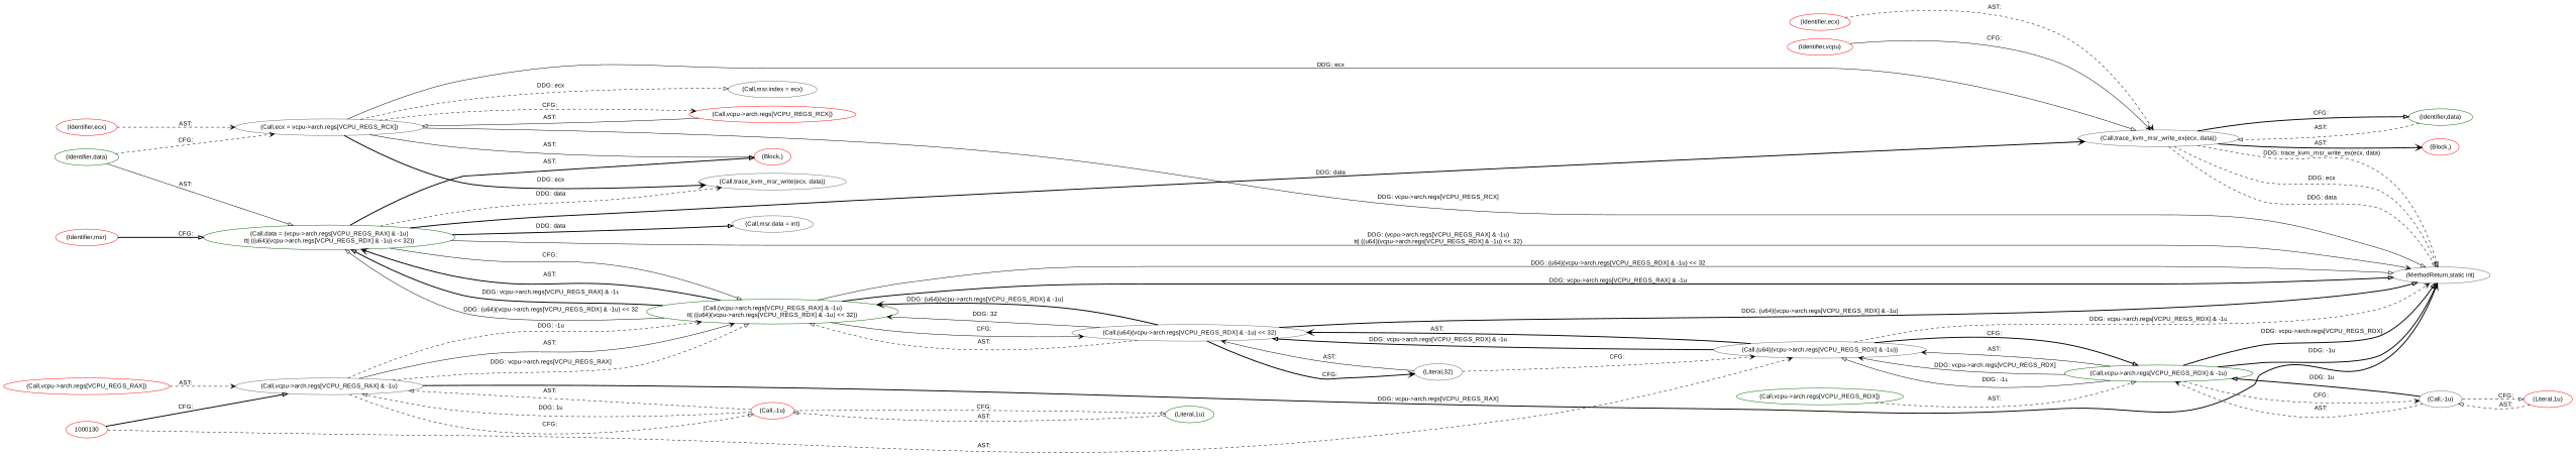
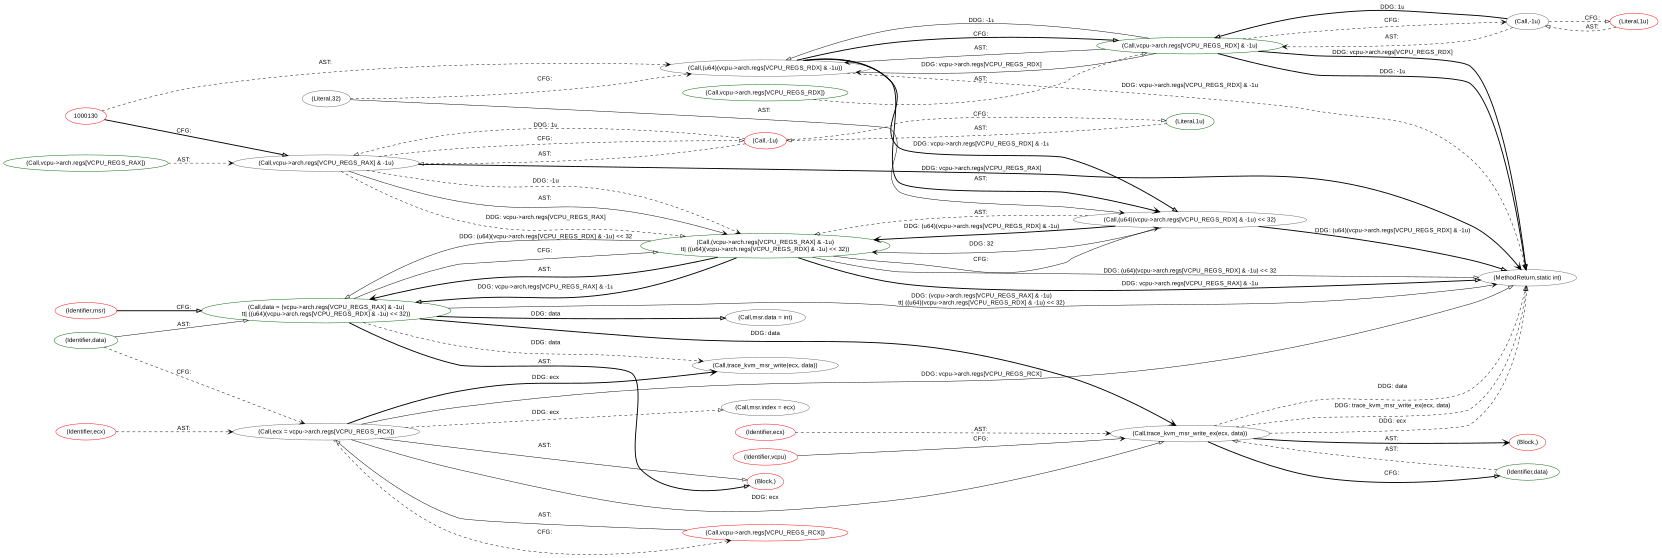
  digraph {
    fontname="Liberation Sans"
    rankdir=LR
    node [color=gray40 fontname="Liberation Sans"]
    edge [arrowhead=onormal fontname="Liberation Sans" style=dashed]
    n1 [label="(Call,trace_kvm_msr_write_ex(ecx, data))"]
    n2 [color=red label="(Block,)"]
    n3 [label="(MethodReturn,static int)"]
    n4 [color=darkgreen label="(Identifier,data)"]
    n5 [label="(Call,ecx = vcpu->arch.regs[VCPU_REGS_RCX])"]
    n6 [label="(Call,msr.index = ecx)"]
    n7 [label="(Call,trace_kvm_msr_write(ecx, data))"]
    n8 [color=red label="(Call,vcpu->arch.regs[VCPU_REGS_RCX])"]
    n9 [color=red label="(Block,)"]
    n10 [color=darkgreen label="(Call,data = (vcpu->arch.regs[VCPU_REGS_RAX] & -1u)\n\t\t| ((u64)(vcpu->arch.regs[VCPU_REGS_RDX] & -1u) << 32))"]
    n11 [color=darkgreen label="(Call,(vcpu->arch.regs[VCPU_REGS_RAX] & -1u)\n\t\t| ((u64)(vcpu->arch.regs[VCPU_REGS_RDX] & -1u) << 32))"]
    n12 [label="(Call,msr.data = int)"]
    n13 [label="(Call,(u64)(vcpu->arch.regs[VCPU_REGS_RDX] & -1u) << 32)"]
    n14 [label="(Literal,32)"]
    n15 [label="(Call,vcpu->arch.regs[VCPU_REGS_RAX] & -1u)"]
    n16 [color=red label="(Call,-1u)"]
    n17 [color=darkgreen label="(Literal,1u)"]
    n18 [label="(Call,(u64)(vcpu->arch.regs[VCPU_REGS_RDX] & -1u))"]
    n19 [color=darkgreen label="(Call,vcpu->arch.regs[VCPU_REGS_RDX] & -1u)"]
    n20 [label="(Call,-1u)"]
    n21 [color=red label="(Literal,1u)"]
-   n22 [color=red label="(Call,vcpu->arch.regs[VCPU_REGS_RAX])"]
+   n22 [color=darkgreen label="(Call,vcpu->arch.regs[VCPU_REGS_RAX])"]
    n23 [color=red label="(Identifier,msr)"]
    n24 [color=red label="(Identifier,ecx)"]
    n25 [color=darkgreen label="(Identifier,data)"]
    n26 [color=darkgreen label="(Call,vcpu->arch.regs[VCPU_REGS_RDX])"]
    n27 [color=red label="(Identifier,ecx)"]
    n28 [color=red label="(Identifier,vcpu)"]
    1000130 [color=red]
    n1 -> n2 [arrowhead=vee label="AST: " style=bold]
    n1 -> n3 [label="DDG: ecx"]
    n1 -> n3 [label="DDG: data"]
    n1 -> n3 [label="DDG: trace_kvm_msr_write_ex(ecx, data)"]
    n1 -> n4 [label="CFG: " style=bold]
    n4 -> n1 [label="AST: "]
    n5 -> n1 [label="DDG: ecx" style=solid]
    n5 -> n3 [label="DDG: vcpu->arch.regs[VCPU_REGS_RCX]" style=solid]
    n5 -> n6 [label="DDG: ecx"]
    n5 -> n7 [arrowhead=vee label="DDG: ecx" style=bold]
    n5 -> n8 [arrowhead=vee label="CFG: "]
    n5 -> n9 [label="AST: " style=solid]
    n8 -> n5 [label="AST: " style=solid]
    n10 -> n1 [arrowhead=vee label="DDG: data" style=bold]
    n10 -> n3 [arrowhead=vee label="DDG: (vcpu->arch.regs[VCPU_REGS_RAX] & -1u)\n\t\t| ((u64)(vcpu->arch.regs[VCPU_REGS_RDX] & -1u) << 32)" style=solid]
    n10 -> n7 [arrowhead=vee label="DDG: data"]
    n10 -> n9 [label="AST: " style=bold]
    n10 -> n11 [label="CFG: " style=solid]
    n10 -> n12 [label="DDG: data" style=bold]
    n11 -> n3 [label="DDG: vcpu->arch.regs[VCPU_REGS_RAX] & -1u" style=bold]
    n11 -> n3 [label="DDG: (u64)(vcpu->arch.regs[VCPU_REGS_RDX] & -1u) << 32" style=solid]
    n11 -> n10 [arrowhead=vee label="AST: " style=bold]
    n11 -> n10 [label="DDG: vcpu->arch.regs[VCPU_REGS_RAX] & -1u" style=bold]
    n11 -> n10 [label="DDG: (u64)(vcpu->arch.regs[VCPU_REGS_RDX] & -1u) << 32" style=solid]
    n11 -> n13 [arrowhead=vee label="CFG: " style=solid]
    n13 -> n3 [label="DDG: (u64)(vcpu->arch.regs[VCPU_REGS_RDX] & -1u)" style=bold]
    n13 -> n11 [label="AST: "]
    n13 -> n11 [arrowhead=vee label="DDG: (u64)(vcpu->arch.regs[VCPU_REGS_RDX] & -1u)" style=bold]
    n13 -> n11 [arrowhead=vee label="DDG: 32" style=solid]
-   n13 -> n14 [arrowhead=vee label="CFG: " style=bold]
    n14 -> n13 [arrowhead=vee label="AST: " style=solid]
    n14 -> n18 [arrowhead=vee label="CFG: "]
    n15 -> n3 [arrowhead=vee label="DDG: vcpu->arch.regs[VCPU_REGS_RAX]" style=bold]
    n15 -> n11 [arrowhead=vee label="AST: " style=solid]
    n15 -> n11 [label="DDG: vcpu->arch.regs[VCPU_REGS_RAX]"]
    n15 -> n11 [arrowhead=vee label="DDG: -1u"]
    n15 -> n16 [label="CFG: "]
    n16 -> n15 [label="AST: "]
    n16 -> n15 [label="DDG: 1u"]
    n16 -> n17 [label="CFG: "]
    n17 -> n16 [label="AST: "]
    n18 -> n3 [arrowhead=vee label="DDG: vcpu->arch.regs[VCPU_REGS_RDX] & -1u"]
    n18 -> n13 [arrowhead=vee label="AST: " style=bold]
    n18 -> n13 [label="DDG: vcpu->arch.regs[VCPU_REGS_RDX] & -1u" style=bold]
    n18 -> n19 [label="CFG: " style=bold]
    n19 -> n3 [label="DDG: vcpu->arch.regs[VCPU_REGS_RDX]" style=bold]
    n19 -> n3 [label="DDG: -1u" style=bold]
    n19 -> n18 [arrowhead=vee label="AST: " style=solid]
    n19 -> n18 [arrowhead=vee label="DDG: vcpu->arch.regs[VCPU_REGS_RDX]" style=solid]
    n19 -> n18 [label="DDG: -1u" style=solid]
    n19 -> n20 [arrowhead=vee label="CFG: "]
    n20 -> n19 [arrowhead=vee label="AST: "]
    n20 -> n19 [label="DDG: 1u" style=bold]
    n20 -> n21 [label="CFG: "]
    n21 -> n20 [label="AST: "]
    n22 -> n15 [arrowhead=vee label="AST: "]
    n23 -> n10 [label="CFG: " style=bold]
    n24 -> n1 [arrowhead=vee label="AST: "]
    n25 -> n5 [arrowhead=vee label="CFG: "]
    n25 -> n10 [label="AST: " style=solid]
    n26 -> n19 [label="AST: "]
    n27 -> n5 [arrowhead=vee label="AST: "]
    n28 -> n1 [arrowhead=vee label="CFG: " style=solid]
    1000130 -> n15 [label="CFG: " style=bold]
    1000130 -> n18 [arrowhead=vee label="AST: "]
  }
